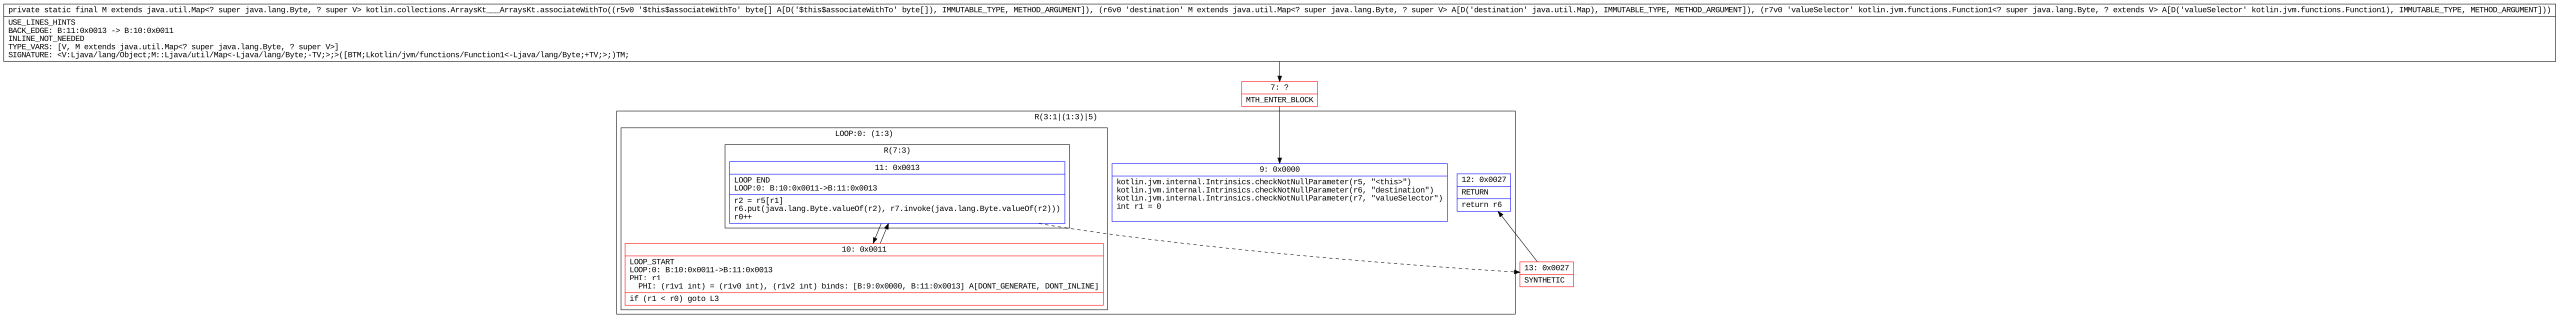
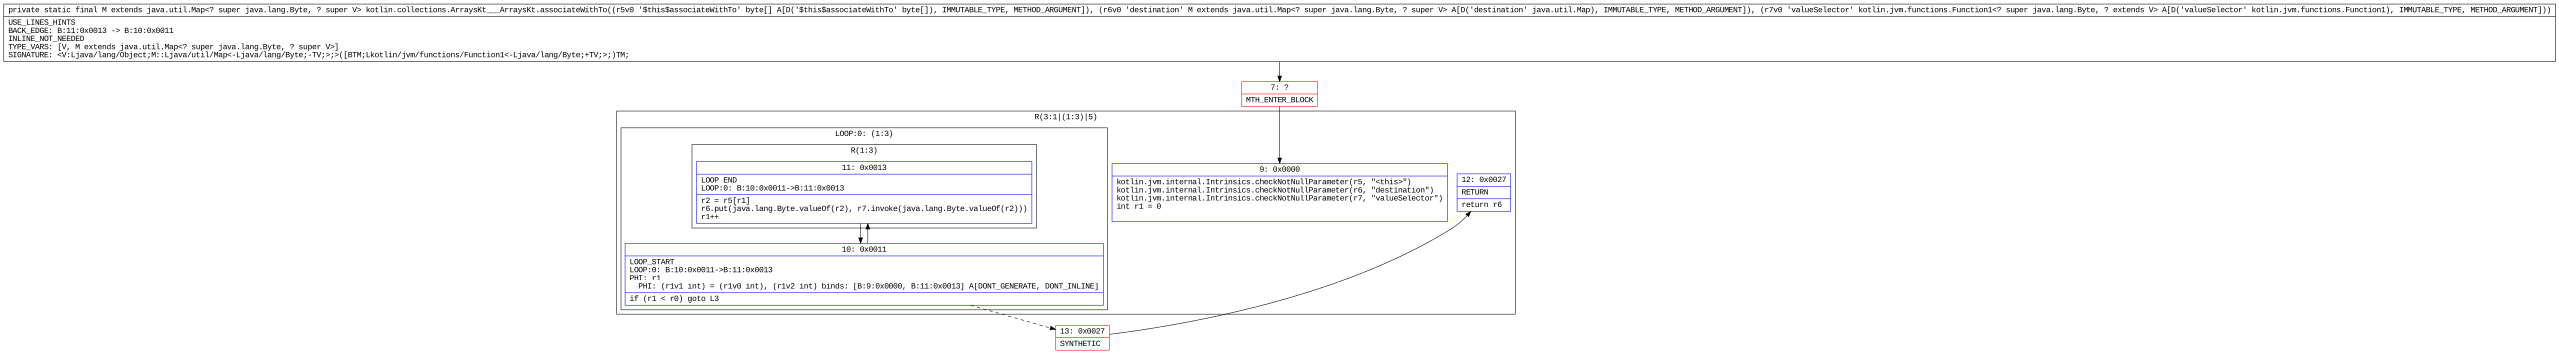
  digraph {
    fontname="Liberation Mono"
    node [color=blue fontname="Liberation Mono" shape=record]
    edge [fontname="Liberation Mono"]
-   n1 [label="{11\:\ 0x0013|LOOP_END\lLOOP:0: B:10:0x0011\-\>B:11:0x0013\l|r2 = r5[r1]\lr6.put(java.lang.Byte.valueOf(r2), r7.invoke(java.lang.Byte.valueOf(r2)))\lr0++\l}"]
-   n2 [color=red label="{10\:\ 0x0011|LOOP_START\lLOOP:0: B:10:0x0011\-\>B:11:0x0013\lPHI: r1 \l  PHI: (r1v1 int) = (r1v0 int), (r1v2 int) binds: [B:9:0x0000, B:11:0x0013] A[DONT_GENERATE, DONT_INLINE]\l|if (r1 \< r0) goto L3\l}"]
+   n1 [label="{11\:\ 0x0013|LOOP_END\lLOOP:0: B:10:0x0011\-\>B:11:0x0013\l|r2 = r5[r1]\lr6.put(java.lang.Byte.valueOf(r2), r7.invoke(java.lang.Byte.valueOf(r2)))\lr1++\l}"]
+   n2 [label="{10\:\ 0x0011|LOOP_START\lLOOP:0: B:10:0x0011\-\>B:11:0x0013\lPHI: r1 \l  PHI: (r1v1 int) = (r1v0 int), (r1v2 int) binds: [B:9:0x0000, B:11:0x0013] A[DONT_GENERATE, DONT_INLINE]\l|if (r1 \< r0) goto L3\l}"]
    n3 [label="{9\:\ 0x0000|kotlin.jvm.internal.Intrinsics.checkNotNullParameter(r5, \"\<this\>\")\lkotlin.jvm.internal.Intrinsics.checkNotNullParameter(r6, \"destination\")\lkotlin.jvm.internal.Intrinsics.checkNotNullParameter(r7, \"valueSelector\")\lint r1 = 0\l\l}"]
    n4 [label="{12\:\ 0x0027|RETURN\l|return r6\l}"]
    n5 [color=red label="{13\:\ 0x0027|SYNTHETIC\l}"]
    n6 [color=red label="{7\:\ ?|MTH_ENTER_BLOCK\l}"]
    n7 [label="{private static final M extends java.util.Map\<? super java.lang.Byte, ? super V\> kotlin.collections.ArraysKt___ArraysKt.associateWithTo((r5v0 '$this$associateWithTo' byte[] A[D('$this$associateWithTo' byte[]), IMMUTABLE_TYPE, METHOD_ARGUMENT]), (r6v0 'destination' M extends java.util.Map\<? super java.lang.Byte, ? super V\> A[D('destination' java.util.Map), IMMUTABLE_TYPE, METHOD_ARGUMENT]), (r7v0 'valueSelector' kotlin.jvm.functions.Function1\<? super java.lang.Byte, ? extends V\> A[D('valueSelector' kotlin.jvm.functions.Function1), IMMUTABLE_TYPE, METHOD_ARGUMENT]))  | USE_LINES_HINTS\lBACK_EDGE: B:11:0x0013 \-\> B:10:0x0011\lINLINE_NOT_NEEDED\lTYPE_VARS: [V, M extends java.util.Map\<? super java.lang.Byte, ? super V\>]\lSIGNATURE: \<V:Ljava\/lang\/Object;M::Ljava\/util\/Map\<\-Ljava\/lang\/Byte;\-TV;\>;\>([BTM;Lkotlin\/jvm\/functions\/Function1\<\-Ljava\/lang\/Byte;+TV;\>;)TM;\l}" color=""]
    subgraph cluster_1 {
      label="R(3:1|(1:3)|5)"
      n3
      n4
      subgraph cluster_2 {
        label="LOOP:0: (1:3)"
        n2
        subgraph cluster_3 {
-         label="R(7:3)"
+         label="R(1:3)"
          n1
        }
      }
    }
    n1 -> n2
    n2 -> n1
-   n1 -> n5 [style=dashed]
+   n2 -> n5 [style=dashed]
    n5 -> n4
    n6 -> n3
    n7 -> n6
  }
